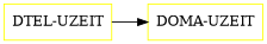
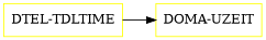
  digraph {
    rankdir=LR
    node [color=yellow shape=box]
-   "DTEL-TDLTIME" [label="DTEL-UZEIT"]
+   "DTEL-TDLTIME"
    "DOMA-UZEIT"
    "DTEL-TDLTIME" -> "DOMA-UZEIT"
  }
